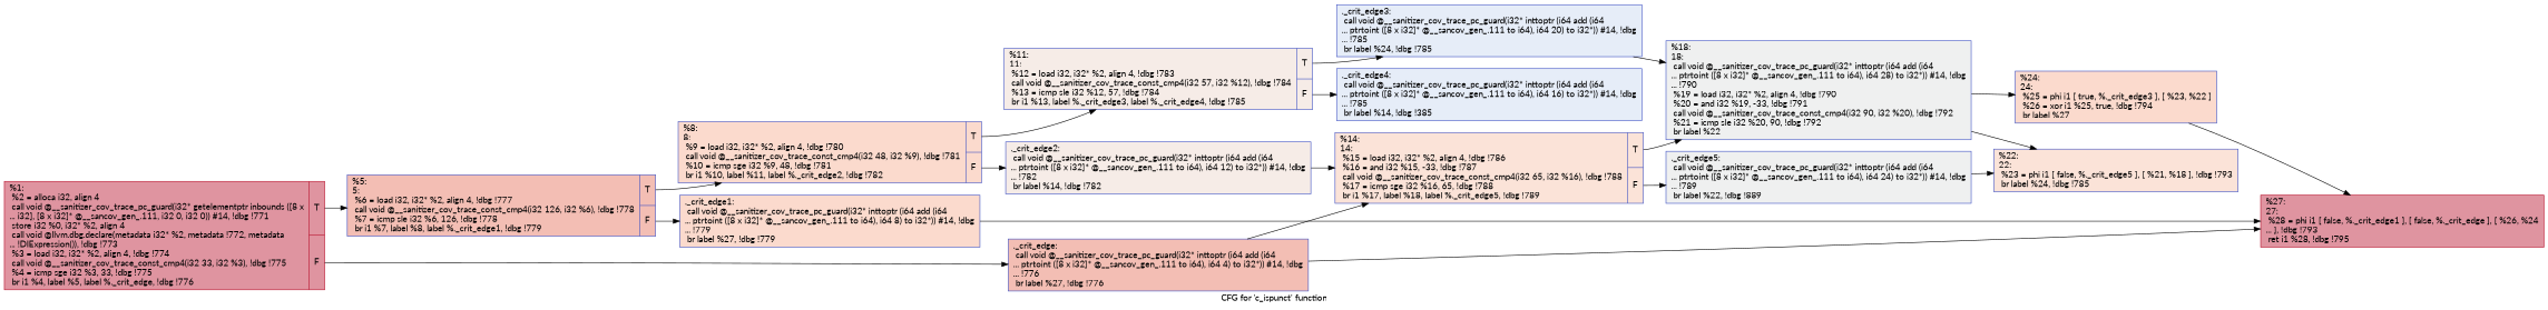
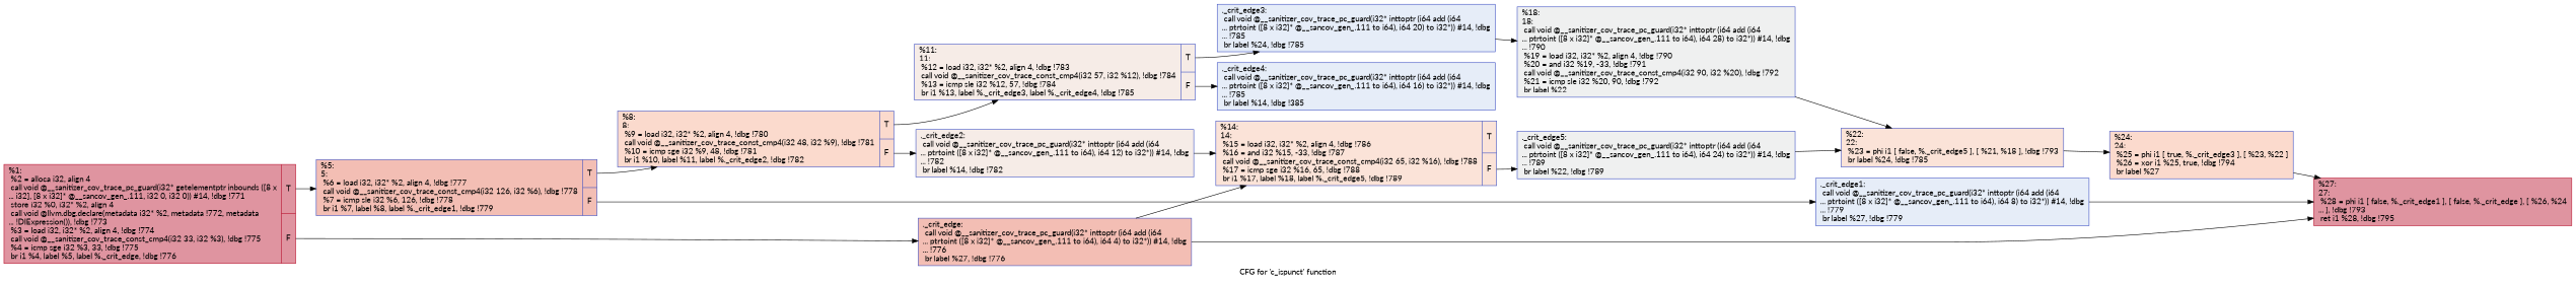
  digraph {
    fontname=Lato
    label="CFG for 'c_ispunct' function"
    rankdir=LR
    node [color="#3d50c3ff" fillcolor="#f7ac8e70" fontname=Lato shape=record style=filled]
    edge [fontname=Lato]
    n1 [color="#b70d28ff" fillcolor="#b70d2870" label="{%1:\l  %2 = alloca i32, align 4\l  call void @__sanitizer_cov_trace_pc_guard(i32* getelementptr inbounds ([8 x\l... i32], [8 x i32]* @__sancov_gen_.111, i32 0, i32 0)) #14, !dbg !771\l  store i32 %0, i32* %2, align 4\l  call void @llvm.dbg.declare(metadata i32* %2, metadata !772, metadata\l... !DIExpression()), !dbg !773\l  %3 = load i32, i32* %2, align 4, !dbg !774\l  call void @__sanitizer_cov_trace_const_cmp4(i32 33, i32 %3), !dbg !775\l  %4 = icmp sge i32 %3, 33, !dbg !775\l  br i1 %4, label %5, label %._crit_edge, !dbg !776\l|{<s0>T|<s1>F}}"]
    n2 [fillcolor="#e36c5570" label="{%5:\l5:                                                \l  %6 = load i32, i32* %2, align 4, !dbg !777\l  call void @__sanitizer_cov_trace_const_cmp4(i32 126, i32 %6), !dbg !778\l  %7 = icmp sle i32 %6, 126, !dbg !778\l  br i1 %7, label %8, label %._crit_edge1, !dbg !779\l|{<s0>T|<s1>F}}"]
    n3 [fillcolor="#e36c5570" label="{._crit_edge:                                      \l  call void @__sanitizer_cov_trace_pc_guard(i32* inttoptr (i64 add (i64\l... ptrtoint ([8 x i32]* @__sancov_gen_.111 to i64), i64 4) to i32*)) #14, !dbg\l... !776\l  br label %27, !dbg !776\l}"]
    n4 [label="{%8:\l8:                                                \l  %9 = load i32, i32* %2, align 4, !dbg !780\l  call void @__sanitizer_cov_trace_const_cmp4(i32 48, i32 %9), !dbg !781\l  %10 = icmp sge i32 %9, 48, !dbg !781\l  br i1 %10, label %11, label %._crit_edge2, !dbg !782\l|{<s0>T|<s1>F}}"]
-   n5 [label="{._crit_edge1:                                     \l  call void @__sanitizer_cov_trace_pc_guard(i32* inttoptr (i64 add (i64\l... ptrtoint ([8 x i32]* @__sancov_gen_.111 to i64), i64 8) to i32*)) #14, !dbg\l... !779\l  br label %27, !dbg !779\l}"]
+   n5 [fillcolor="#c7d7f070" label="{._crit_edge1:                                     \l  call void @__sanitizer_cov_trace_pc_guard(i32* inttoptr (i64 add (i64\l... ptrtoint ([8 x i32]* @__sancov_gen_.111 to i64), i64 8) to i32*)) #14, !dbg\l... !779\l  br label %27, !dbg !779\l}"]
    n6 [color="#b70d28ff" fillcolor="#b70d2870" label="{%27:\l27:                                               \l  %28 = phi i1 [ false, %._crit_edge1 ], [ false, %._crit_edge ], [ %26, %24\l... ], !dbg !793\l  ret i1 %28, !dbg !795\l}"]
    n7 [fillcolor="#f6bfa670" label="{%14:\l14:                                               \l  %15 = load i32, i32* %2, align 4, !dbg !786\l  %16 = and i32 %15, -33, !dbg !787\l  call void @__sanitizer_cov_trace_const_cmp4(i32 65, i32 %16), !dbg !788\l  %17 = icmp sge i32 %16, 65, !dbg !788\l  br i1 %17, label %18, label %._crit_edge5, !dbg !789\l|{<s0>T|<s1>F}}"]
    n8 [fillcolor="#ead5c970" label="{%11:\l11:                                               \l  %12 = load i32, i32* %2, align 4, !dbg !783\l  call void @__sanitizer_cov_trace_const_cmp4(i32 57, i32 %12), !dbg !784\l  %13 = icmp sle i32 %12, 57, !dbg !784\l  br i1 %13, label %._crit_edge3, label %._crit_edge4, !dbg !785\l|{<s0>T|<s1>F}}"]
    n9 [fillcolor="#ead5c970" label="{._crit_edge2:                                     \l  call void @__sanitizer_cov_trace_pc_guard(i32* inttoptr (i64 add (i64\l... ptrtoint ([8 x i32]* @__sancov_gen_.111 to i64), i64 12) to i32*)) #14, !dbg\l... !782\l  br label %14, !dbg !782\l}"]
    n10 [fillcolor="#c7d7f070" label="{._crit_edge3:                                     \l  call void @__sanitizer_cov_trace_pc_guard(i32* inttoptr (i64 add (i64\l... ptrtoint ([8 x i32]* @__sancov_gen_.111 to i64), i64 20) to i32*)) #14, !dbg\l... !785\l  br label %24, !dbg !785\l}"]
    n11 [fillcolor="#c7d7f070" label="{._crit_edge4:                                     \l  call void @__sanitizer_cov_trace_pc_guard(i32* inttoptr (i64 add (i64\l... ptrtoint ([8 x i32]* @__sancov_gen_.111 to i64), i64 16) to i32*)) #14, !dbg\l... !785\l  br label %14, !dbg !385\l}"]
    n12 [fillcolor="#dbdcde70" label="{%18:\l18:                                               \l  call void @__sanitizer_cov_trace_pc_guard(i32* inttoptr (i64 add (i64\l... ptrtoint ([8 x i32]* @__sancov_gen_.111 to i64), i64 28) to i32*)) #14, !dbg\l... !790\l  %19 = load i32, i32* %2, align 4, !dbg !790\l  %20 = and i32 %19, -33, !dbg !791\l  call void @__sanitizer_cov_trace_const_cmp4(i32 90, i32 %20), !dbg !792\l  %21 = icmp sle i32 %20, 90, !dbg !792\l  br label %22\l}"]
-   n13 [fillcolor="#dbdcde70" label="{._crit_edge5:                                     \l  call void @__sanitizer_cov_trace_pc_guard(i32* inttoptr (i64 add (i64\l... ptrtoint ([8 x i32]* @__sancov_gen_.111 to i64), i64 24) to i32*)) #14, !dbg\l... !789\l  br label %22, !dbg !889\l}"]
+   n13 [fillcolor="#dbdcde70" label="{._crit_edge5:                                     \l  call void @__sanitizer_cov_trace_pc_guard(i32* inttoptr (i64 add (i64\l... ptrtoint ([8 x i32]* @__sancov_gen_.111 to i64), i64 24) to i32*)) #14, !dbg\l... !789\l  br label %22, !dbg !789\l}"]
    n14 [fillcolor="#f6bfa670" label="{%22:\l22:                                               \l  %23 = phi i1 [ false, %._crit_edge5 ], [ %21, %18 ], !dbg !793\l  br label %24, !dbg !785\l}"]
    n15 [label="{%24:\l24:                                               \l  %25 = phi i1 [ true, %._crit_edge3 ], [ %23, %22 ]\l  %26 = xor i1 %25, true, !dbg !794\l  br label %27\l}"]
    n1 -> n2 [tailport=s0]
    n1 -> n3 [tailport=s1]
    n2 -> n4 [tailport=s0]
    n2 -> n5 [tailport=s1]
    n3 -> n6
    n3 -> n7
    n4 -> n8 [tailport=s0]
    n4 -> n9 [tailport=s1]
    n5 -> n6
-   n7 -> n12 [tailport=s0]
    n7 -> n13 [tailport=s1]
    n8 -> n10 [tailport=s0]
    n8 -> n11 [tailport=s1]
    n9 -> n7
    n10 -> n12
    n12 -> n14
    n13 -> n14
-   n12 -> n15
+   n14 -> n15
    n15 -> n6
  }
